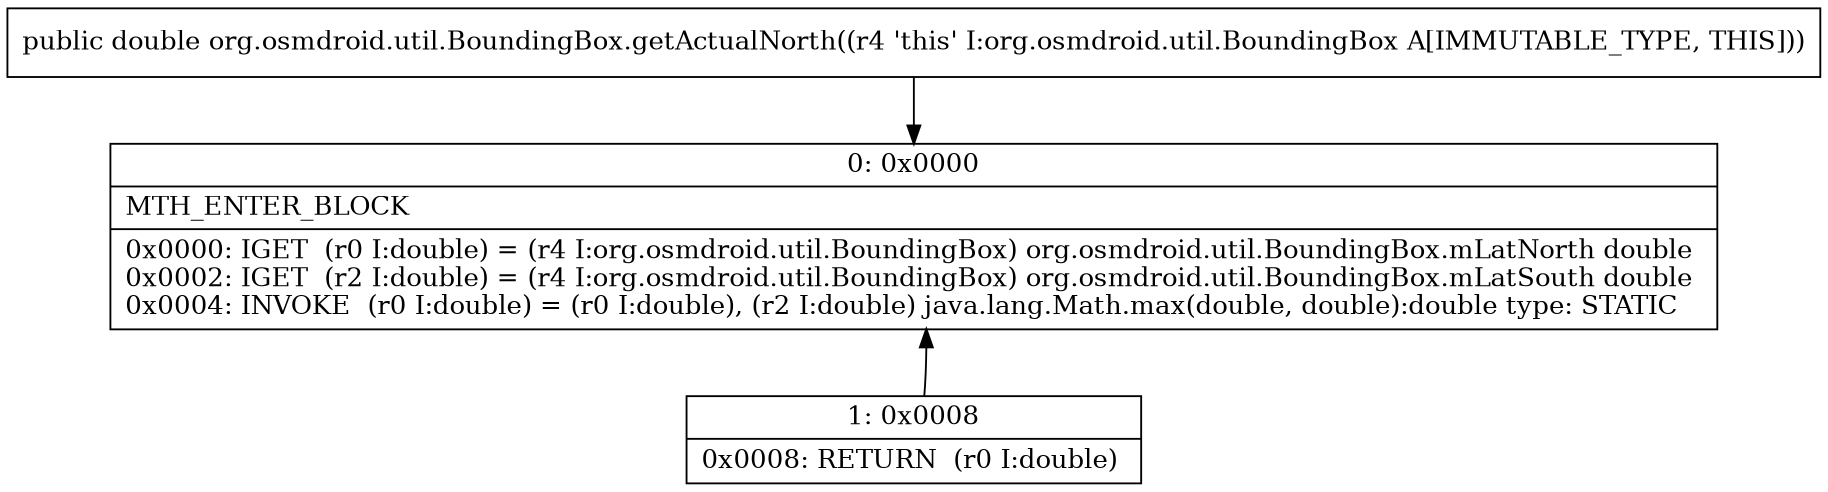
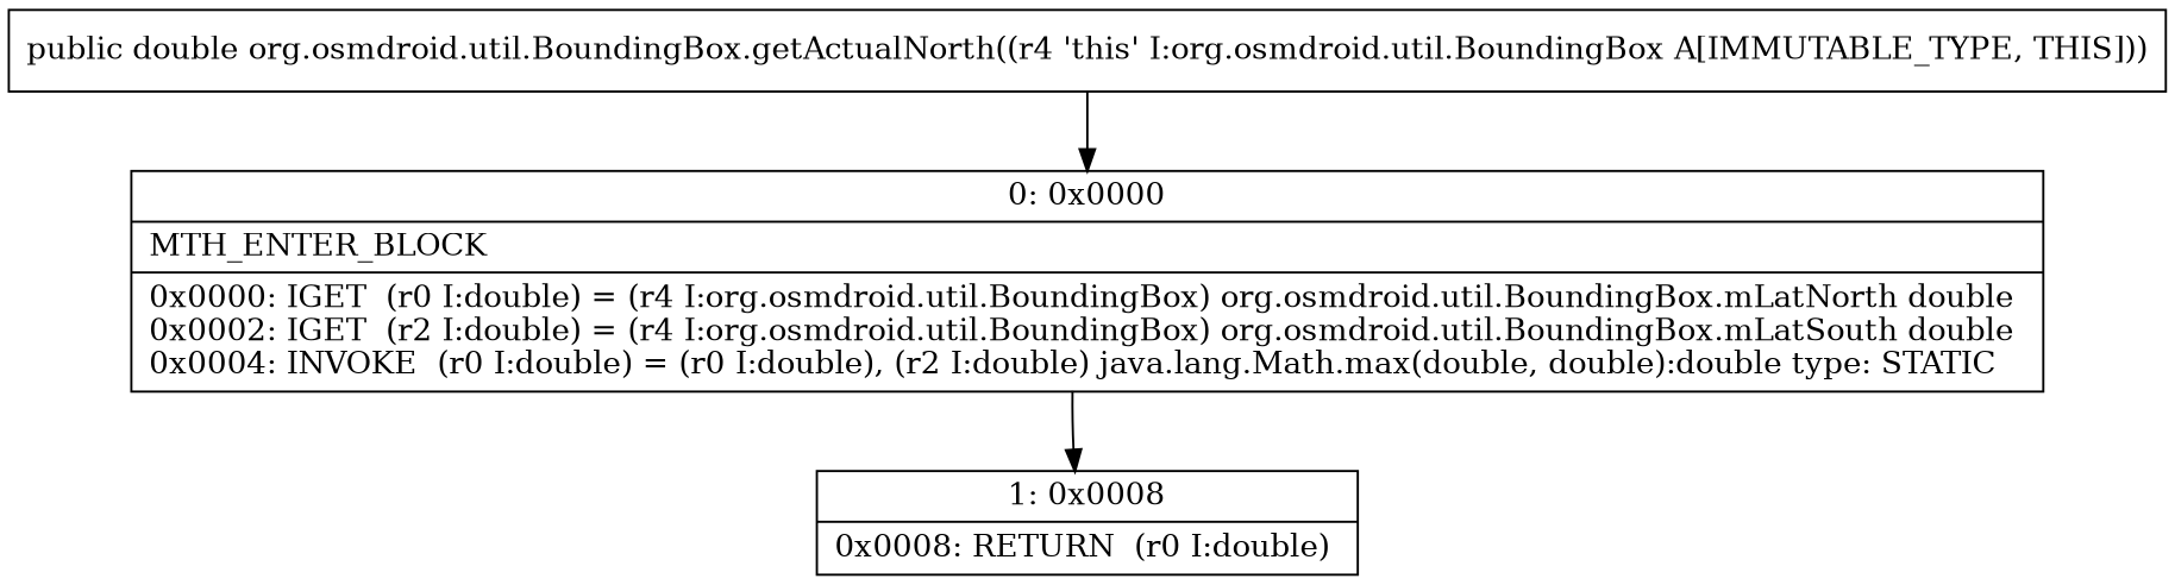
  digraph {
    node [shape=record]
    n1 [label="{0\:\ 0x0000|MTH_ENTER_BLOCK\l|0x0000: IGET  (r0 I:double) = (r4 I:org.osmdroid.util.BoundingBox) org.osmdroid.util.BoundingBox.mLatNorth double \l0x0002: IGET  (r2 I:double) = (r4 I:org.osmdroid.util.BoundingBox) org.osmdroid.util.BoundingBox.mLatSouth double \l0x0004: INVOKE  (r0 I:double) = (r0 I:double), (r2 I:double) java.lang.Math.max(double, double):double type: STATIC \l}"]
    n2 [label="{1\:\ 0x0008|0x0008: RETURN  (r0 I:double) \l}"]
    n3 [label="{public double org.osmdroid.util.BoundingBox.getActualNorth((r4 'this' I:org.osmdroid.util.BoundingBox A[IMMUTABLE_TYPE, THIS])) }"]
-   n2 -> n1
+   n1 -> n2
    n3 -> n1
  }
